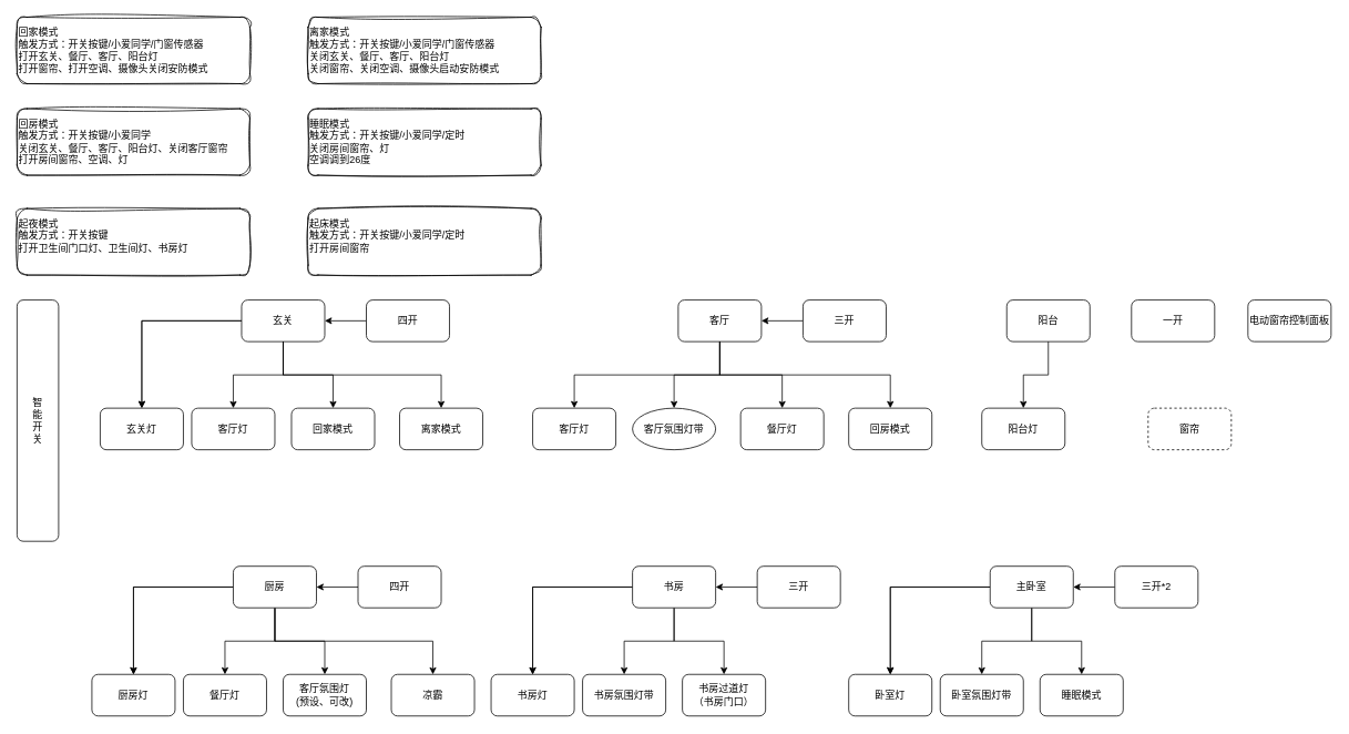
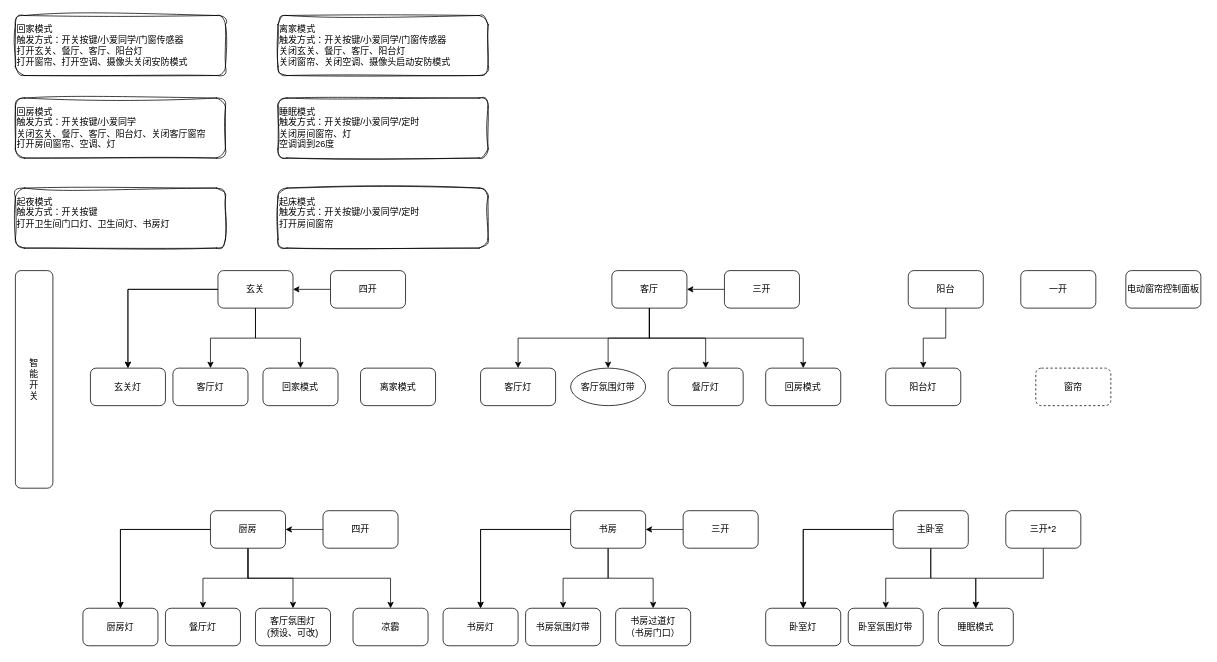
  <mxCell id="0" />
  <mxCell id="1" parent="0" />
  <mxCell id="2" value="回家模式&lt;br&gt;触发方式：开关按键/小爱同学/门窗传感器&lt;br&gt;打开玄关、餐厅、客厅、阳台灯&lt;br&gt;打开窗帘、打开空调、摄像头关闭安防模式" style="rounded=1;whiteSpace=wrap;html=1;sketch=1;curveFitting=1;jiggle=2;align=left;" vertex="1" parent="1"><mxGeometry x="20" y="20" width="280" height="80" as="geometry" /></mxCell>
  <mxCell id="3" value="离家模式&lt;br&gt;触发方式：开关按键/小爱同学/门窗传感器&lt;br&gt;关闭玄关、餐厅、客厅、阳台灯&lt;br&gt;关闭窗帘、关闭空调、摄像头启动安防模式" style="rounded=1;whiteSpace=wrap;html=1;sketch=1;curveFitting=1;jiggle=2;align=left;" vertex="1" parent="1"><mxGeometry x="370" y="20" width="280" height="80" as="geometry" /></mxCell>
  <mxCell id="4" value="回房模式&lt;br&gt;触发方式：开关按键/小爱同学&lt;br&gt;关闭玄关、餐厅、客厅、阳台灯、关闭客厅窗帘&lt;br&gt;打开房间窗帘、空调、灯" style="rounded=1;whiteSpace=wrap;html=1;sketch=1;curveFitting=1;jiggle=2;align=left;" vertex="1" parent="1"><mxGeometry x="20" y="130" width="280" height="80" as="geometry" /></mxCell>
  <mxCell id="5" value="睡眠模式&lt;br&gt;触发方式：开关按键/小爱同学/定时&lt;br&gt;关闭房间窗帘、灯&lt;br&gt;空调调到26度" style="rounded=1;whiteSpace=wrap;html=1;sketch=1;curveFitting=1;jiggle=2;align=left;" vertex="1" parent="1"><mxGeometry x="370" y="130" width="280" height="80" as="geometry" /></mxCell>
  <mxCell id="6" value="起夜模式&lt;br&gt;触发方式：开关按键&lt;br&gt;打开卫生间门口灯、卫生间灯、书房灯&lt;br&gt;&amp;nbsp;" style="rounded=1;whiteSpace=wrap;html=1;sketch=1;curveFitting=1;jiggle=2;align=left;" vertex="1" parent="1"><mxGeometry x="20" y="250" width="280" height="80" as="geometry" /></mxCell>
  <mxCell id="7" value="起床模式&lt;br&gt;触发方式：开关按键/小爱同学/定时&lt;br&gt;打开房间窗帘&lt;br&gt;&amp;nbsp;" style="rounded=1;whiteSpace=wrap;html=1;sketch=1;curveFitting=1;jiggle=2;align=left;" vertex="1" parent="1"><mxGeometry x="370" y="250" width="280" height="80" as="geometry" /></mxCell>
  <mxCell id="8" value="智&lt;br&gt;能&lt;br&gt;开&lt;br&gt;关" style="rounded=1;whiteSpace=wrap;html=1;" vertex="1" parent="1"><mxGeometry x="20" y="360" width="50" height="290" as="geometry" /></mxCell>
  <mxCell id="9" value="" style="edgeStyle=orthogonalEdgeStyle;rounded=0;orthogonalLoop=1;jettySize=auto;html=1;" edge="1" parent="1" source="14" target="17"><mxGeometry relative="1" as="geometry" /></mxCell>
  <mxCell id="10" value="" style="edgeStyle=orthogonalEdgeStyle;rounded=0;orthogonalLoop=1;jettySize=auto;html=1;" edge="1" parent="1" source="14" target="17"><mxGeometry relative="1" as="geometry" /></mxCell>
  <mxCell id="11" style="edgeStyle=orthogonalEdgeStyle;rounded=0;orthogonalLoop=1;jettySize=auto;html=1;exitX=0.5;exitY=1;exitDx=0;exitDy=0;" edge="1" parent="1" source="14" target="18"><mxGeometry relative="1" as="geometry" /></mxCell>
  <mxCell id="12" style="edgeStyle=orthogonalEdgeStyle;rounded=0;orthogonalLoop=1;jettySize=auto;html=1;exitX=0.5;exitY=1;exitDx=0;exitDy=0;entryX=0.5;entryY=0;entryDx=0;entryDy=0;" edge="1" parent="1" source="14" target="19"><mxGeometry relative="1" as="geometry" /></mxCell>
- <mxCell id="13" style="edgeStyle=orthogonalEdgeStyle;rounded=0;orthogonalLoop=1;jettySize=auto;html=1;exitX=0.5;exitY=1;exitDx=0;exitDy=0;entryX=0.5;entryY=0;entryDx=0;entryDy=0;" edge="1" parent="1" source="14" target="20"><mxGeometry relative="1" as="geometry" /></mxCell>
  <mxCell id="14" value="玄关" style="rounded=1;whiteSpace=wrap;html=1;" vertex="1" parent="1"><mxGeometry x="290" y="360" width="100" height="50" as="geometry" /></mxCell>
  <mxCell id="15" style="edgeStyle=orthogonalEdgeStyle;rounded=0;orthogonalLoop=1;jettySize=auto;html=1;entryX=1;entryY=0.5;entryDx=0;entryDy=0;" edge="1" parent="1" source="16" target="14"><mxGeometry relative="1" as="geometry" /></mxCell>
  <mxCell id="16" value="四开" style="rounded=1;whiteSpace=wrap;html=1;" vertex="1" parent="1"><mxGeometry x="440" y="360" width="100" height="50" as="geometry" /></mxCell>
  <mxCell id="17" value="玄关灯" style="rounded=1;whiteSpace=wrap;html=1;" vertex="1" parent="1"><mxGeometry x="120" y="490" width="100" height="50" as="geometry" /></mxCell>
  <mxCell id="18" value="客厅灯" style="rounded=1;whiteSpace=wrap;html=1;" vertex="1" parent="1"><mxGeometry x="230" y="490" width="100" height="50" as="geometry" /></mxCell>
  <mxCell id="19" value="回家模式" style="rounded=1;whiteSpace=wrap;html=1;" vertex="1" parent="1"><mxGeometry x="350" y="490" width="100" height="50" as="geometry" /></mxCell>
  <mxCell id="20" value="离家模式" style="rounded=1;whiteSpace=wrap;html=1;" vertex="1" parent="1"><mxGeometry x="480" y="490" width="100" height="50" as="geometry" /></mxCell>
  <mxCell id="21" style="edgeStyle=orthogonalEdgeStyle;rounded=0;orthogonalLoop=1;jettySize=auto;html=1;exitX=0.5;exitY=1;exitDx=0;exitDy=0;" edge="1" parent="1" source="25" target="28"><mxGeometry relative="1" as="geometry" /></mxCell>
  <mxCell id="22" style="edgeStyle=orthogonalEdgeStyle;rounded=0;orthogonalLoop=1;jettySize=auto;html=1;exitX=0.5;exitY=1;exitDx=0;exitDy=0;" edge="1" parent="1" source="25" target="29"><mxGeometry relative="1" as="geometry" /></mxCell>
  <mxCell id="23" style="edgeStyle=orthogonalEdgeStyle;rounded=0;orthogonalLoop=1;jettySize=auto;html=1;exitX=0.5;exitY=1;exitDx=0;exitDy=0;" edge="1" parent="1" source="25" target="30"><mxGeometry relative="1" as="geometry" /></mxCell>
  <mxCell id="24" style="edgeStyle=orthogonalEdgeStyle;rounded=0;orthogonalLoop=1;jettySize=auto;html=1;exitX=0.5;exitY=1;exitDx=0;exitDy=0;" edge="1" parent="1" source="25" target="31"><mxGeometry relative="1" as="geometry" /></mxCell>
  <mxCell id="25" value="客厅" style="rounded=1;whiteSpace=wrap;html=1;" vertex="1" parent="1"><mxGeometry x="815" y="360" width="100" height="50" as="geometry" /></mxCell>
  <mxCell id="26" style="edgeStyle=orthogonalEdgeStyle;rounded=0;orthogonalLoop=1;jettySize=auto;html=1;exitX=0;exitY=0.5;exitDx=0;exitDy=0;entryX=1;entryY=0.5;entryDx=0;entryDy=0;" edge="1" parent="1" source="27" target="25"><mxGeometry relative="1" as="geometry" /></mxCell>
  <mxCell id="27" value="三开" style="rounded=1;whiteSpace=wrap;html=1;" vertex="1" parent="1"><mxGeometry x="965" y="360" width="100" height="50" as="geometry" /></mxCell>
  <mxCell id="28" value="客厅灯" style="rounded=1;whiteSpace=wrap;html=1;" vertex="1" parent="1"><mxGeometry x="640" y="490" width="100" height="50" as="geometry" /></mxCell>
  <mxCell id="29" value="客厅氛围灯带" style="ellipse;whiteSpace=wrap;html=1;" vertex="1" parent="1"><mxGeometry x="760" y="490" width="100" height="50" as="geometry" /></mxCell>
  <mxCell id="30" value="餐厅灯" style="rounded=1;whiteSpace=wrap;html=1;" vertex="1" parent="1"><mxGeometry x="890" y="490" width="100" height="50" as="geometry" /></mxCell>
  <mxCell id="31" value="回房模式" style="rounded=1;whiteSpace=wrap;html=1;" vertex="1" parent="1"><mxGeometry x="1020" y="490" width="100" height="50" as="geometry" /></mxCell>
  <mxCell id="32" style="edgeStyle=orthogonalEdgeStyle;rounded=0;orthogonalLoop=1;jettySize=auto;html=1;exitX=0.5;exitY=1;exitDx=0;exitDy=0;entryX=0.5;entryY=0;entryDx=0;entryDy=0;" edge="1" parent="1" source="33" target="36"><mxGeometry relative="1" as="geometry" /></mxCell>
  <mxCell id="33" value="阳台" style="rounded=1;whiteSpace=wrap;html=1;" vertex="1" parent="1"><mxGeometry x="1210" y="360" width="100" height="50" as="geometry" /></mxCell>
  <mxCell id="34" value="一开" style="rounded=1;whiteSpace=wrap;html=1;" vertex="1" parent="1"><mxGeometry x="1360" y="360" width="100" height="50" as="geometry" /></mxCell>
  <mxCell id="35" value="电动窗帘控制面板" style="rounded=1;whiteSpace=wrap;html=1;" vertex="1" parent="1"><mxGeometry x="1500" y="360" width="100" height="50" as="geometry" /></mxCell>
  <mxCell id="36" value="阳台灯" style="rounded=1;whiteSpace=wrap;html=1;" vertex="1" parent="1"><mxGeometry x="1180" y="490" width="100" height="50" as="geometry" /></mxCell>
  <mxCell id="37" value="窗帘" style="rounded=1;whiteSpace=wrap;html=1;dashed=1;" vertex="1" parent="1"><mxGeometry x="1380" y="490" width="100" height="50" as="geometry" /></mxCell>
  <mxCell id="38" value="" style="edgeStyle=orthogonalEdgeStyle;rounded=0;orthogonalLoop=1;jettySize=auto;html=1;" edge="1" parent="1" source="43" target="46"><mxGeometry relative="1" as="geometry" /></mxCell>
  <mxCell id="39" value="" style="edgeStyle=orthogonalEdgeStyle;rounded=0;orthogonalLoop=1;jettySize=auto;html=1;" edge="1" parent="1" source="43" target="46"><mxGeometry relative="1" as="geometry" /></mxCell>
  <mxCell id="40" style="edgeStyle=orthogonalEdgeStyle;rounded=0;orthogonalLoop=1;jettySize=auto;html=1;exitX=0.5;exitY=1;exitDx=0;exitDy=0;" edge="1" parent="1" source="43" target="47"><mxGeometry relative="1" as="geometry" /></mxCell>
  <mxCell id="41" style="edgeStyle=orthogonalEdgeStyle;rounded=0;orthogonalLoop=1;jettySize=auto;html=1;exitX=0.5;exitY=1;exitDx=0;exitDy=0;entryX=0.5;entryY=0;entryDx=0;entryDy=0;" edge="1" parent="1" source="43" target="48"><mxGeometry relative="1" as="geometry" /></mxCell>
  <mxCell id="42" style="edgeStyle=orthogonalEdgeStyle;rounded=0;orthogonalLoop=1;jettySize=auto;html=1;exitX=0.5;exitY=1;exitDx=0;exitDy=0;entryX=0.5;entryY=0;entryDx=0;entryDy=0;" edge="1" parent="1" source="43" target="49"><mxGeometry relative="1" as="geometry" /></mxCell>
  <mxCell id="43" value="厨房" style="rounded=1;whiteSpace=wrap;html=1;" vertex="1" parent="1"><mxGeometry x="280" y="680" width="100" height="50" as="geometry" /></mxCell>
  <mxCell id="44" style="edgeStyle=orthogonalEdgeStyle;rounded=0;orthogonalLoop=1;jettySize=auto;html=1;entryX=1;entryY=0.5;entryDx=0;entryDy=0;" edge="1" parent="1" source="45" target="43"><mxGeometry relative="1" as="geometry" /></mxCell>
  <mxCell id="45" value="四开" style="rounded=1;whiteSpace=wrap;html=1;" vertex="1" parent="1"><mxGeometry x="430" y="680" width="100" height="50" as="geometry" /></mxCell>
  <mxCell id="46" value="厨房灯" style="rounded=1;whiteSpace=wrap;html=1;" vertex="1" parent="1"><mxGeometry x="110" y="810" width="100" height="50" as="geometry" /></mxCell>
  <mxCell id="47" value="餐厅灯" style="rounded=1;whiteSpace=wrap;html=1;" vertex="1" parent="1"><mxGeometry x="220" y="810" width="100" height="50" as="geometry" /></mxCell>
  <mxCell id="48" value="客厅氛围灯&lt;br&gt;(预设、可改)" style="rounded=1;whiteSpace=wrap;html=1;" vertex="1" parent="1"><mxGeometry x="340" y="810" width="100" height="50" as="geometry" /></mxCell>
  <mxCell id="49" value="凉霸" style="rounded=1;whiteSpace=wrap;html=1;" vertex="1" parent="1"><mxGeometry x="470" y="810" width="100" height="50" as="geometry" /></mxCell>
  <mxCell id="50" value="" style="edgeStyle=orthogonalEdgeStyle;rounded=0;orthogonalLoop=1;jettySize=auto;html=1;" edge="1" parent="1" source="54" target="57"><mxGeometry relative="1" as="geometry" /></mxCell>
  <mxCell id="51" value="" style="edgeStyle=orthogonalEdgeStyle;rounded=0;orthogonalLoop=1;jettySize=auto;html=1;" edge="1" parent="1" source="54" target="57"><mxGeometry relative="1" as="geometry" /></mxCell>
  <mxCell id="52" style="edgeStyle=orthogonalEdgeStyle;rounded=0;orthogonalLoop=1;jettySize=auto;html=1;exitX=0.5;exitY=1;exitDx=0;exitDy=0;" edge="1" parent="1" source="54" target="58"><mxGeometry relative="1" as="geometry" /></mxCell>
  <mxCell id="53" style="edgeStyle=orthogonalEdgeStyle;rounded=0;orthogonalLoop=1;jettySize=auto;html=1;exitX=0.5;exitY=1;exitDx=0;exitDy=0;entryX=0.5;entryY=0;entryDx=0;entryDy=0;" edge="1" parent="1" source="54" target="59"><mxGeometry relative="1" as="geometry" /></mxCell>
  <mxCell id="54" value="书房" style="rounded=1;whiteSpace=wrap;html=1;" vertex="1" parent="1"><mxGeometry x="760" y="680" width="100" height="50" as="geometry" /></mxCell>
  <mxCell id="55" style="edgeStyle=orthogonalEdgeStyle;rounded=0;orthogonalLoop=1;jettySize=auto;html=1;entryX=1;entryY=0.5;entryDx=0;entryDy=0;" edge="1" parent="1" source="56" target="54"><mxGeometry relative="1" as="geometry" /></mxCell>
  <mxCell id="56" value="三开" style="rounded=1;whiteSpace=wrap;html=1;" vertex="1" parent="1"><mxGeometry x="910" y="680" width="100" height="50" as="geometry" /></mxCell>
  <mxCell id="57" value="书房灯" style="rounded=1;whiteSpace=wrap;html=1;" vertex="1" parent="1"><mxGeometry x="590" y="810" width="100" height="50" as="geometry" /></mxCell>
  <mxCell id="58" value="书房氛围灯带" style="rounded=1;whiteSpace=wrap;html=1;" vertex="1" parent="1"><mxGeometry x="700" y="810" width="100" height="50" as="geometry" /></mxCell>
  <mxCell id="59" value="书房过道灯&lt;br&gt;（书房门口）" style="rounded=1;whiteSpace=wrap;html=1;" vertex="1" parent="1"><mxGeometry x="820" y="810" width="100" height="50" as="geometry" /></mxCell>
  <mxCell id="60" value="" style="edgeStyle=orthogonalEdgeStyle;rounded=0;orthogonalLoop=1;jettySize=auto;html=1;" edge="1" parent="1" source="64" target="67"><mxGeometry relative="1" as="geometry" /></mxCell>
  <mxCell id="61" value="" style="edgeStyle=orthogonalEdgeStyle;rounded=0;orthogonalLoop=1;jettySize=auto;html=1;" edge="1" parent="1" source="64" target="67"><mxGeometry relative="1" as="geometry" /></mxCell>
  <mxCell id="62" style="edgeStyle=orthogonalEdgeStyle;rounded=0;orthogonalLoop=1;jettySize=auto;html=1;exitX=0.5;exitY=1;exitDx=0;exitDy=0;" edge="1" parent="1" source="64" target="68"><mxGeometry relative="1" as="geometry" /></mxCell>
  <mxCell id="63" style="edgeStyle=orthogonalEdgeStyle;rounded=0;orthogonalLoop=1;jettySize=auto;html=1;exitX=0.5;exitY=1;exitDx=0;exitDy=0;entryX=0.5;entryY=0;entryDx=0;entryDy=0;" edge="1" parent="1" source="64" target="69"><mxGeometry relative="1" as="geometry" /></mxCell>
  <mxCell id="64" value="主卧室" style="rounded=1;whiteSpace=wrap;html=1;" vertex="1" parent="1"><mxGeometry x="1190" y="680" width="100" height="50" as="geometry" /></mxCell>
- <mxCell id="65" style="edgeStyle=orthogonalEdgeStyle;rounded=0;orthogonalLoop=1;jettySize=auto;html=1;entryX=1;entryY=0.5;entryDx=0;entryDy=0;" edge="1" parent="1" source="66" target="64"><mxGeometry relative="1" as="geometry" /></mxCell>
+ <mxCell id="65" style="edgeStyle=orthogonalEdgeStyle;rounded=0;orthogonalLoop=1;jettySize=auto;html=1;" edge="1" parent="1" source="66" target="69"><mxGeometry relative="1" as="geometry" /></mxCell>
  <mxCell id="66" value="三开*2" style="rounded=1;whiteSpace=wrap;html=1;" vertex="1" parent="1"><mxGeometry x="1340" y="680" width="100" height="50" as="geometry" /></mxCell>
  <mxCell id="67" value="卧室灯" style="rounded=1;whiteSpace=wrap;html=1;" vertex="1" parent="1"><mxGeometry x="1020" y="810" width="100" height="50" as="geometry" /></mxCell>
  <mxCell id="68" value="卧室氛围灯带" style="rounded=1;whiteSpace=wrap;html=1;" vertex="1" parent="1"><mxGeometry x="1130" y="810" width="100" height="50" as="geometry" /></mxCell>
  <mxCell id="69" value="睡眠模式" style="rounded=1;whiteSpace=wrap;html=1;" vertex="1" parent="1"><mxGeometry x="1250" y="810" width="100" height="50" as="geometry" /></mxCell>
